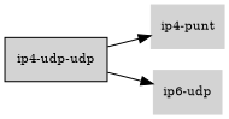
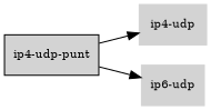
  digraph {
    rankdir=LR
    node [color=lightgray fillcolor=lightgray fontcolor=black fontsize=10 shape=box style=filled]
    edge [fontsize=8]
-   "ip4-udp-punt" [color=black label="ip4-udp-udp"]
-   "ip4-punt"
+   "ip4-udp-punt" [color=black]
+   "ip4-punt" [label="ip4-udp"]
    n3 [label="ip6-udp"]
    "ip4-udp-punt" -> "ip4-punt"
    "ip4-udp-punt" -> n3
  }
